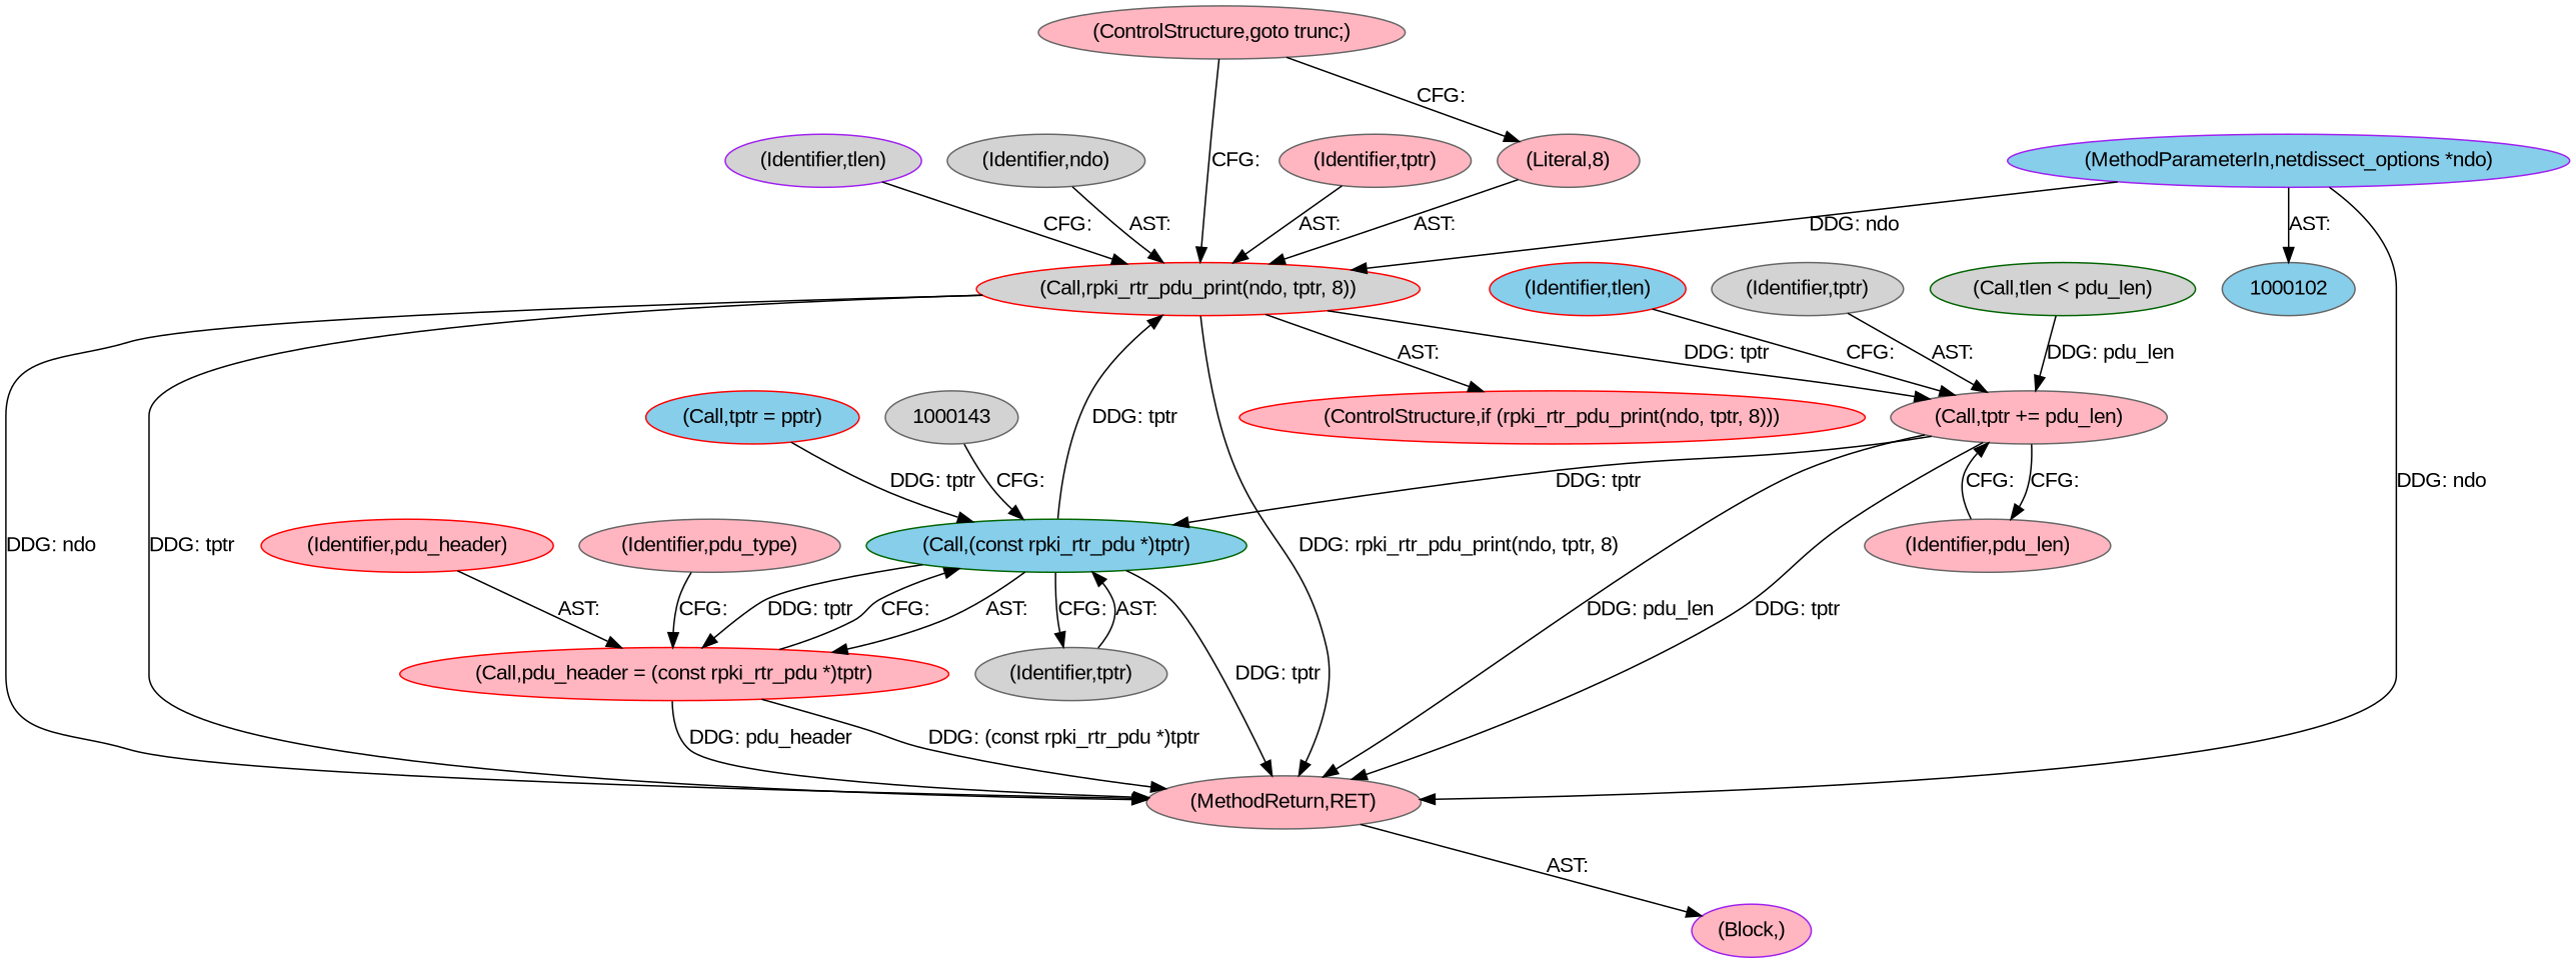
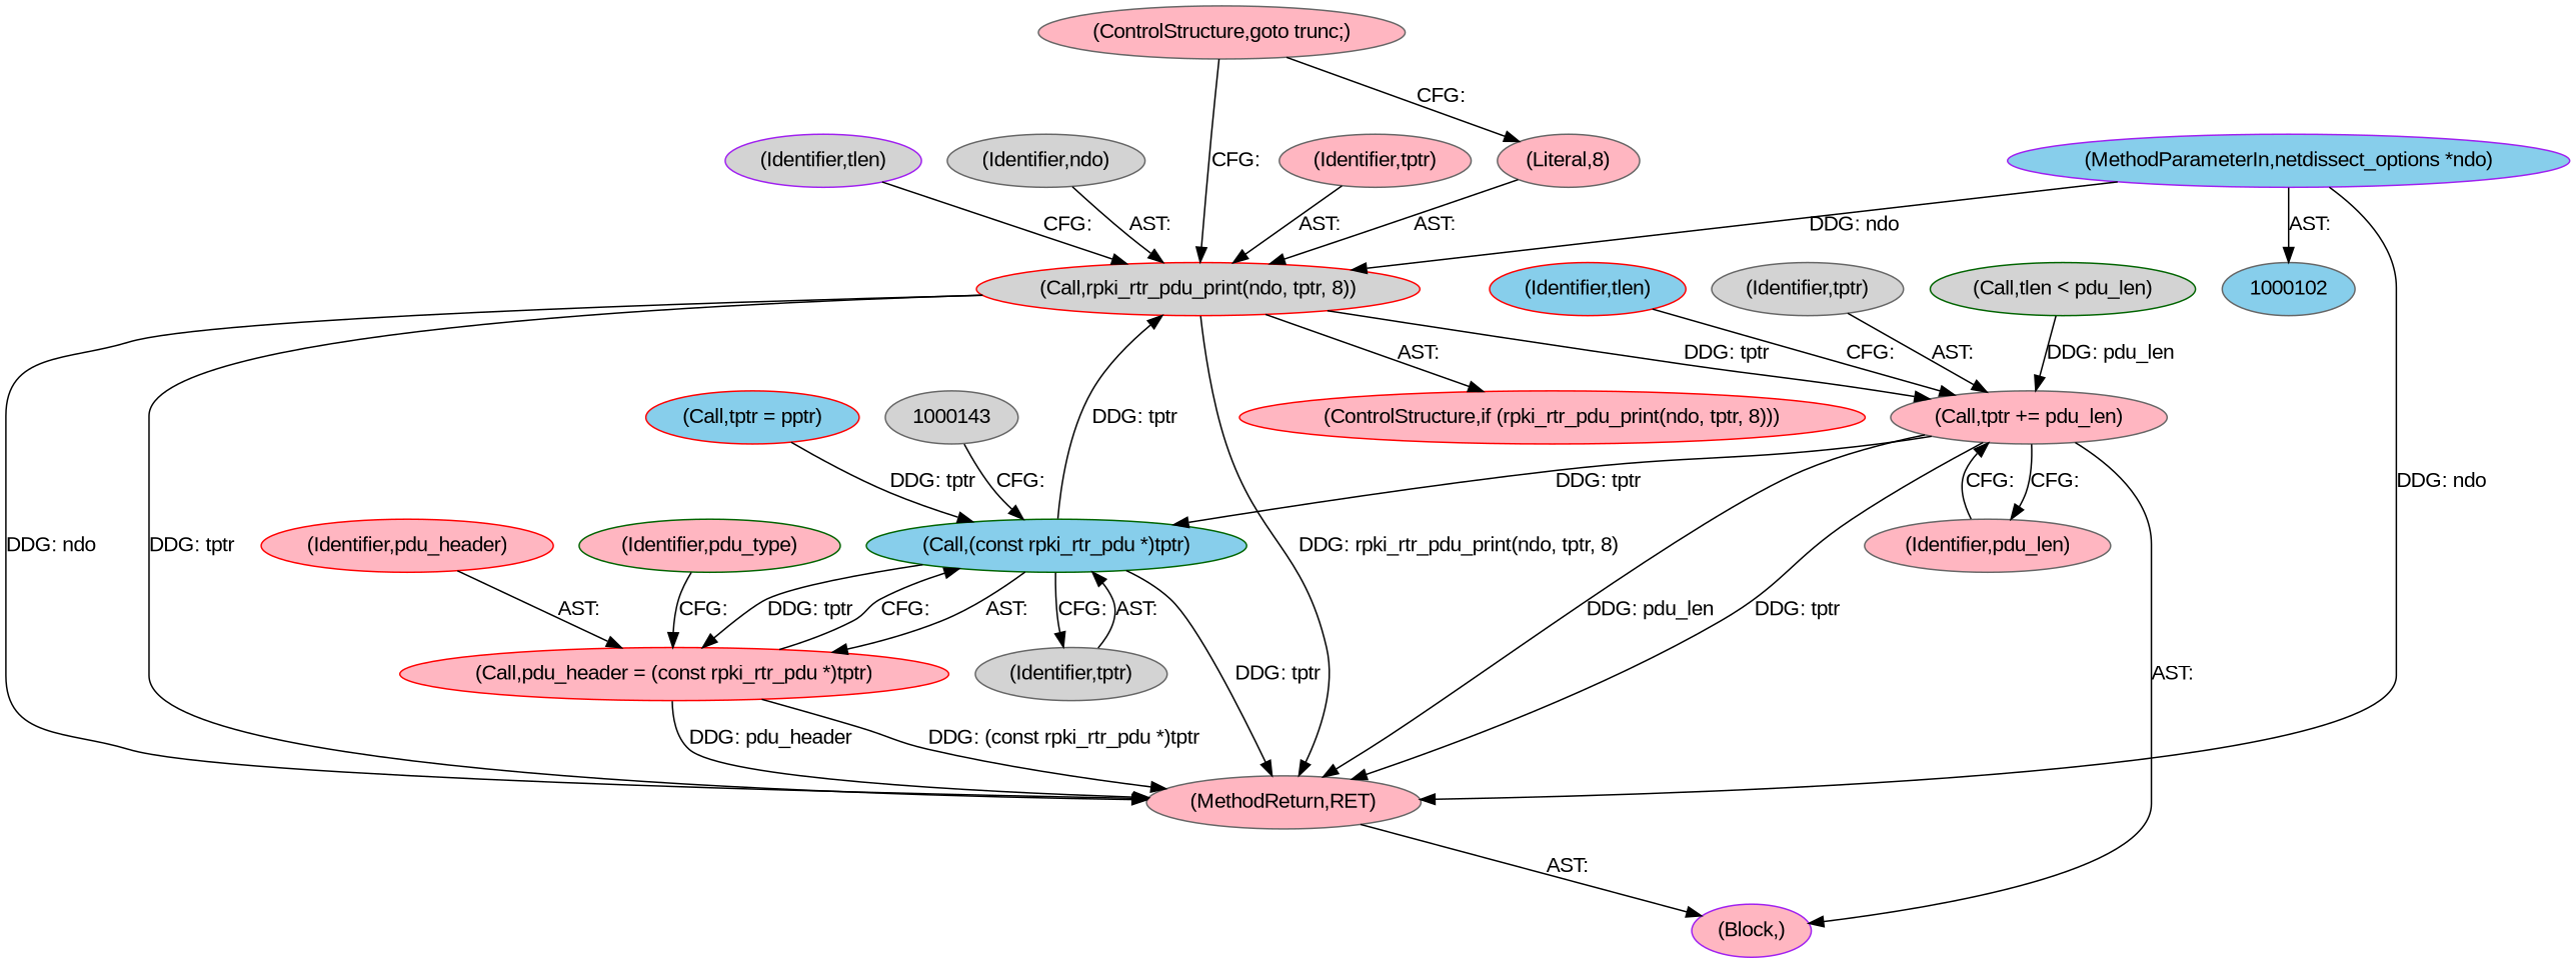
  digraph {
    fontname="Liberation Sans"
    node [color=gray40 fillcolor=lightpink fontname="Liberation Sans" style=filled]
    edge [fontname="Liberation Sans"]
    n1 [color=purple fillcolor=skyblue label="(MethodParameterIn,netdissect_options *ndo)"]
    n2 [color=red fillcolor=lightgrey label="(Call,rpki_rtr_pdu_print(ndo, tptr, 8))"]
    n3 [label="(MethodReturn,RET)"]
    1000102 [fillcolor=skyblue]
    n5 [label="(Call,tptr += pdu_len)"]
    n6 [color=red label="(ControlStructure,if (rpki_rtr_pdu_print(ndo, tptr, 8)))"]
    n7 [color=purple label="(Block,)"]
    n8 [color=darkgreen fillcolor=skyblue label="(Call,(const rpki_rtr_pdu *)tptr)"]
    n9 [label="(Identifier,pdu_len)"]
    n10 [label="(Literal,8)"]
    n11 [color=red label="(Call,pdu_header = (const rpki_rtr_pdu *)tptr)"]
    n12 [fillcolor=lightgrey label="(Identifier,tptr)"]
    n13 [color=red fillcolor=skyblue label="(Call,tptr = pptr)"]
    n14 [fillcolor=lightgrey label="(Identifier,tptr)"]
    n15 [color=darkgreen fillcolor=lightgrey label="(Call,tlen < pdu_len)"]
    n16 [color=purple fillcolor=lightgrey label="(Identifier,tlen)"]
    n17 [fillcolor=lightgrey label="(Identifier,ndo)"]
    n18 [color=red label="(Identifier,pdu_header)"]
    n19 [label="(ControlStructure,goto trunc;)"]
    n20 [label="(Identifier,tptr)"]
-   n21 [label="(Identifier,pdu_type)"]
+   n21 [color=darkgreen label="(Identifier,pdu_type)"]
    n22 [color=red fillcolor=skyblue label="(Identifier,tlen)"]
    1000143 [fillcolor=lightgrey]
    n1 -> n2 [label="DDG: ndo"]
    n1 -> n3 [label="DDG: ndo"]
    n1 -> 1000102 [label="AST: "]
    n2 -> n3 [label="DDG: ndo"]
    n2 -> n3 [label="DDG: rpki_rtr_pdu_print(ndo, tptr, 8)"]
    n2 -> n3 [label="DDG: tptr"]
    n2 -> n5 [label="DDG: tptr"]
    n2 -> n6 [label="AST: "]
    n3 -> n7 [label="AST: "]
    n5 -> n3 [label="DDG: pdu_len"]
    n5 -> n3 [label="DDG: tptr"]
+   n5 -> n7 [label="AST: "]
    n5 -> n8 [label="DDG: tptr"]
    n5 -> n9 [label="CFG: "]
    n8 -> n2 [label="DDG: tptr"]
    n8 -> n3 [label="DDG: tptr"]
    n8 -> n11 [label="AST: "]
    n8 -> n11 [label="DDG: tptr"]
    n8 -> n12 [label="CFG: "]
    n9 -> n5 [label="CFG: "]
    n10 -> n2 [label="AST: "]
    n11 -> n3 [label="DDG: (const rpki_rtr_pdu *)tptr"]
    n11 -> n3 [label="DDG: pdu_header"]
    n11 -> n8 [label="CFG: "]
    n12 -> n8 [label="AST: "]
    n13 -> n8 [label="DDG: tptr"]
    n14 -> n5 [label="AST: "]
    n15 -> n5 [label="DDG: pdu_len"]
    n16 -> n2 [label="CFG: "]
    n17 -> n2 [label="AST: "]
    n18 -> n11 [label="AST: "]
    n19 -> n2 [label="CFG: "]
    n19 -> n10 [label="CFG: "]
    n20 -> n2 [label="AST: "]
    n21 -> n11 [label="CFG: "]
    n22 -> n5 [label="CFG: "]
    1000143 -> n8 [label="CFG: "]
  }
